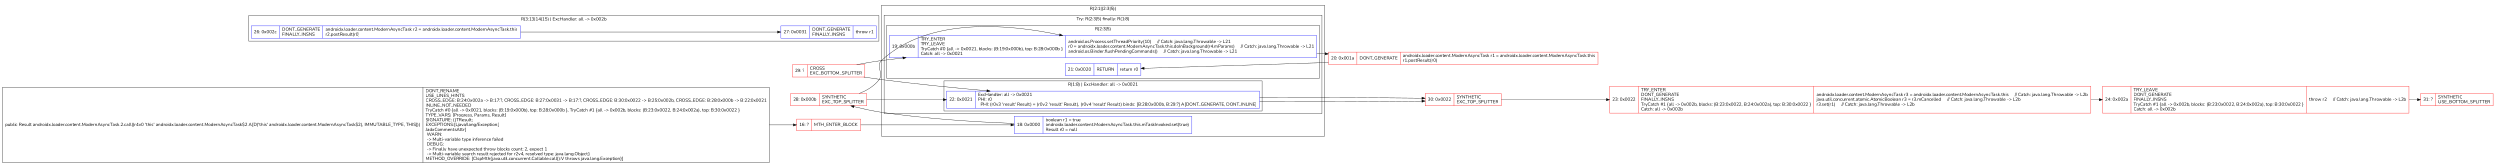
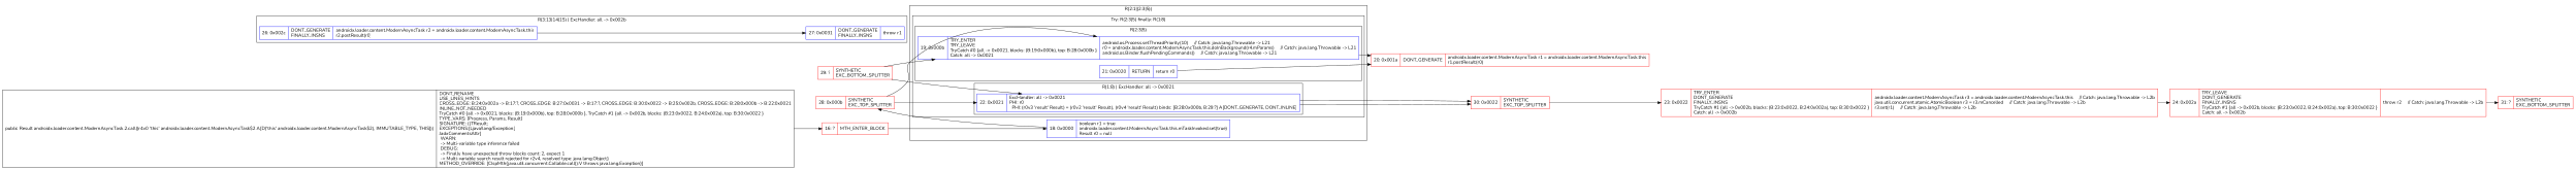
  digraph {
    fontname=Nunito
    rankdir=LR
    node [color=red fontname=Nunito shape=record]
    edge [fontname=Nunito]
    n1 [color=blue label="{19\:\ 0x000b|TRY_ENTER\lTRY_LEAVE\lTryCatch #0 \{all \-\> 0x0021, blocks: (B:19:0x000b), top: B:28:0x000b \}\lCatch: all \-\> 0x0021\l|android.os.Process.setThreadPriority(10)     \/\/ Catch: java.lang.Throwable \-\> L21\lr0 = androidx.loader.content.ModernAsyncTask.this.doInBackground(r4.mParams)     \/\/ Catch: java.lang.Throwable \-\> L21\landroid.os.Binder.flushPendingCommands()     \/\/ Catch: java.lang.Throwable \-\> L21\l}"]
    n2 [color=blue label="{21\:\ 0x0020|RETURN\l|return r0\l}"]
    n3 [color=blue label="{22\:\ 0x0021|ExcHandler: all \-\> 0x0021\lPHI: r0 \l  PHI: (r0v3 'result' Result) = (r0v2 'result' Result), (r0v4 'result' Result) binds: [B:28:0x000b, B:29:?] A[DONT_GENERATE, DONT_INLINE]\l}"]
    n4 [color=blue label="{18\:\ 0x0000|boolean r1 = true\landroidx.loader.content.ModernAsyncTask.this.mTaskInvoked.set(true)\lResult r0 = null\l}"]
    n5 [color=blue label="{26\:\ 0x002c|DONT_GENERATE\lFINALLY_INSNS\l|androidx.loader.content.ModernAsyncTask r2 = androidx.loader.content.ModernAsyncTask.this\lr2.postResult(r0)\l}"]
    n6 [color=blue label="{27\:\ 0x0031|DONT_GENERATE\lFINALLY_INSNS\l|throw r1\l}"]
    n7 [label="{20\:\ 0x001a|DONT_GENERATE\l|androidx.loader.content.ModernAsyncTask r1 = androidx.loader.content.ModernAsyncTask.this\lr1.postResult(r0)\l}"]
    n8 [label="{30\:\ 0x0022|SYNTHETIC\lEXC_TOP_SPLITTER\l}"]
    n9 [label="{28\:\ 0x000b|SYNTHETIC\lEXC_TOP_SPLITTER\l}"]
-   n10 [label="{29\:\ ?|CROSS\lEXC_BOTTOM_SPLITTER\l}"]
+   n10 [label="{29\:\ ?|SYNTHETIC\lEXC_BOTTOM_SPLITTER\l}"]
    n11 [label="{23\:\ 0x0022|TRY_ENTER\lDONT_GENERATE\lFINALLY_INSNS\lTryCatch #1 \{all \-\> 0x002b, blocks: (B:23:0x0022, B:24:0x002a), top: B:30:0x0022 \}\lCatch: all \-\> 0x002b\l|androidx.loader.content.ModernAsyncTask r3 = androidx.loader.content.ModernAsyncTask.this     \/\/ Catch: java.lang.Throwable \-\> L2b\ljava.util.concurrent.atomic.AtomicBoolean r3 = r3.mCancelled     \/\/ Catch: java.lang.Throwable \-\> L2b\lr3.set(r1)     \/\/ Catch: java.lang.Throwable \-\> L2b\l}"]
    n12 [label="{16\:\ ?|MTH_ENTER_BLOCK\l}"]
    n13 [label="{24\:\ 0x002a|TRY_LEAVE\lDONT_GENERATE\lFINALLY_INSNS\lTryCatch #1 \{all \-\> 0x002b, blocks: (B:23:0x0022, B:24:0x002a), top: B:30:0x0022 \}\lCatch: all \-\> 0x002b\l|throw r2     \/\/ Catch: java.lang.Throwable \-\> L2b\l}"]
-   n14 [label="{31\:\ ?|SYNTHETIC\lUSE_BOTTOM_SPLITTER\l}"]
+   n14 [label="{31\:\ ?|SYNTHETIC\lEXC_BOTTOM_SPLITTER\l}"]
    n15 [label="{public Result androidx.loader.content.ModernAsyncTask.2.call((r4v0 'this' androidx.loader.content.ModernAsyncTask$2 A[D('this' androidx.loader.content.ModernAsyncTask$2), IMMUTABLE_TYPE, THIS]))  | DONT_RENAME\lUSE_LINES_HINTS\lCROSS_EDGE: B:24:0x002a \-\> B:17:?, CROSS_EDGE: B:27:0x0031 \-\> B:17:?, CROSS_EDGE: B:30:0x0022 \-\> B:25:0x002b, CROSS_EDGE: B:28:0x000b \-\> B:22:0x0021\lINLINE_NOT_NEEDED\lTryCatch #0 \{all \-\> 0x0021, blocks: (B:19:0x000b), top: B:28:0x000b \}, TryCatch #1 \{all \-\> 0x002b, blocks: (B:23:0x0022, B:24:0x002a), top: B:30:0x0022 \}\lTYPE_VARS: [Progress, Params, Result]\lSIGNATURE: ()TResult;\lEXCEPTIONS:[Ljava\/lang\/Exception;]\lJadxCommentsAttr\{\l WARN: \l \-\> Multi\-variable type inference failed\l DEBUG: \l \-\> Finally have unexpected throw blocks count: 2, expect 1\l \-\> Multi\-variable search result rejected for r2v4, resolved type: java.lang.Object\}\lMETHOD_OVERRIDE: [ClspMth\{java.util.concurrent.Callable.call():V throws java.lang.Exception\}]\l}" color=""]
    subgraph cluster_1 {
      label="R(2:1|(2:3|5))"
      n4
      subgraph cluster_2 {
        label="Try: R(2:3|5) finally: R(1:8)"
        subgraph cluster_3 {
          label="R(2:3|5)"
          n1
          n2
        }
        subgraph cluster_4 {
          label="R(1:8) | ExcHandler: all \-\> 0x0021\l"
          n3
        }
      }
    }
    subgraph cluster_5 {
      label="R(1:8) | ExcHandler: all \-\> 0x0021\l"
    }
    subgraph cluster_6 {
      label="R(3:13|14|15) | ExcHandler: all \-\> 0x002b\l"
      n5
      n6
    }
    n1 -> n7
    n3 -> n8
    n3 -> n8
    n4 -> n9
    n5 -> n6
-   n7 -> n2
+   n2 -> n7
    n8 -> n11
    n9 -> n1
    n9 -> n3
    n10 -> n1
    n10 -> n3
    n11 -> n13
    n12 -> n4
    n13 -> n14
    n15 -> n12
  }
